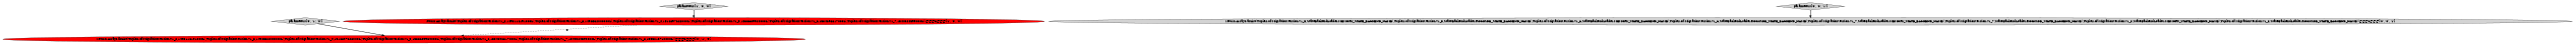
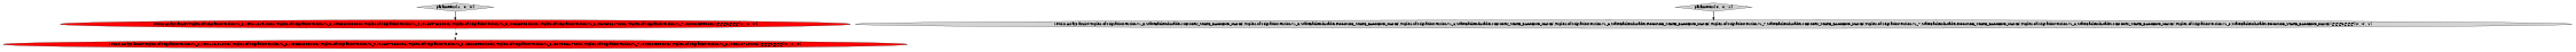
  digraph {
    node [fillcolor=lightgray shape=ellipse style=filled]
    edge [style=bold]
    n1 [fillcolor=red label="return Arrays.asList(Tuple2.of(MigrationVersion.v1_2,1493116191000L),Tuple2.of(MigrationVersion.v1_3,1496532000000L),Tuple2.of(MigrationVersion.v1_4,1516897628000L),Tuple2.of(MigrationVersion.v1_5,1533639934000L),Tuple2.of(MigrationVersion.v1_6,1534696817000L),Tuple2.of(MigrationVersion.v1_7,1544024599000L),Tuple2.of(MigrationVersion.v1_8,1555215710000L))@@@3@@@['0', '1', '0']"]
    n2 [label="return Arrays.asList(Tuple2.of(MigrationVersion.v1_5,StateBackendLoader.MEMORY_STATE_BACKEND_NAME),Tuple2.of(MigrationVersion.v1_5,StateBackendLoader.ROCKSDB_STATE_BACKEND_NAME),Tuple2.of(MigrationVersion.v1_6,StateBackendLoader.MEMORY_STATE_BACKEND_NAME),Tuple2.of(MigrationVersion.v1_6,StateBackendLoader.ROCKSDB_STATE_BACKEND_NAME),Tuple2.of(MigrationVersion.v1_7,StateBackendLoader.MEMORY_STATE_BACKEND_NAME),Tuple2.of(MigrationVersion.v1_7,StateBackendLoader.ROCKSDB_STATE_BACKEND_NAME),Tuple2.of(MigrationVersion.v1_8,StateBackendLoader.MEMORY_STATE_BACKEND_NAME),Tuple2.of(MigrationVersion.v1_8,StateBackendLoader.ROCKSDB_STATE_BACKEND_NAME))@@@3@@@['0', '0', '1']"]
    n3 [label="parameters['0', '0', '1']" shape=diamond]
-   n4 [label="parameters['0', '1', '0']" shape=diamond]
    n5 [fillcolor=red label="return Arrays.asList(Tuple2.of(MigrationVersion.v1_2,1493116191000L),Tuple2.of(MigrationVersion.v1_3,1496532000000L),Tuple2.of(MigrationVersion.v1_4,1516897628000L),Tuple2.of(MigrationVersion.v1_5,1533639934000L),Tuple2.of(MigrationVersion.v1_6,1534696817000L),Tuple2.of(MigrationVersion.v1_7,1544024599000L))@@@3@@@['1', '0', '0']"]
    n6 [label="parameters['1', '0', '0']" shape=diamond]
    n3 -> n2
-   n4 -> n1
    n5 -> n1 [label=0 style=dashed]
    n6 -> n5
  }
